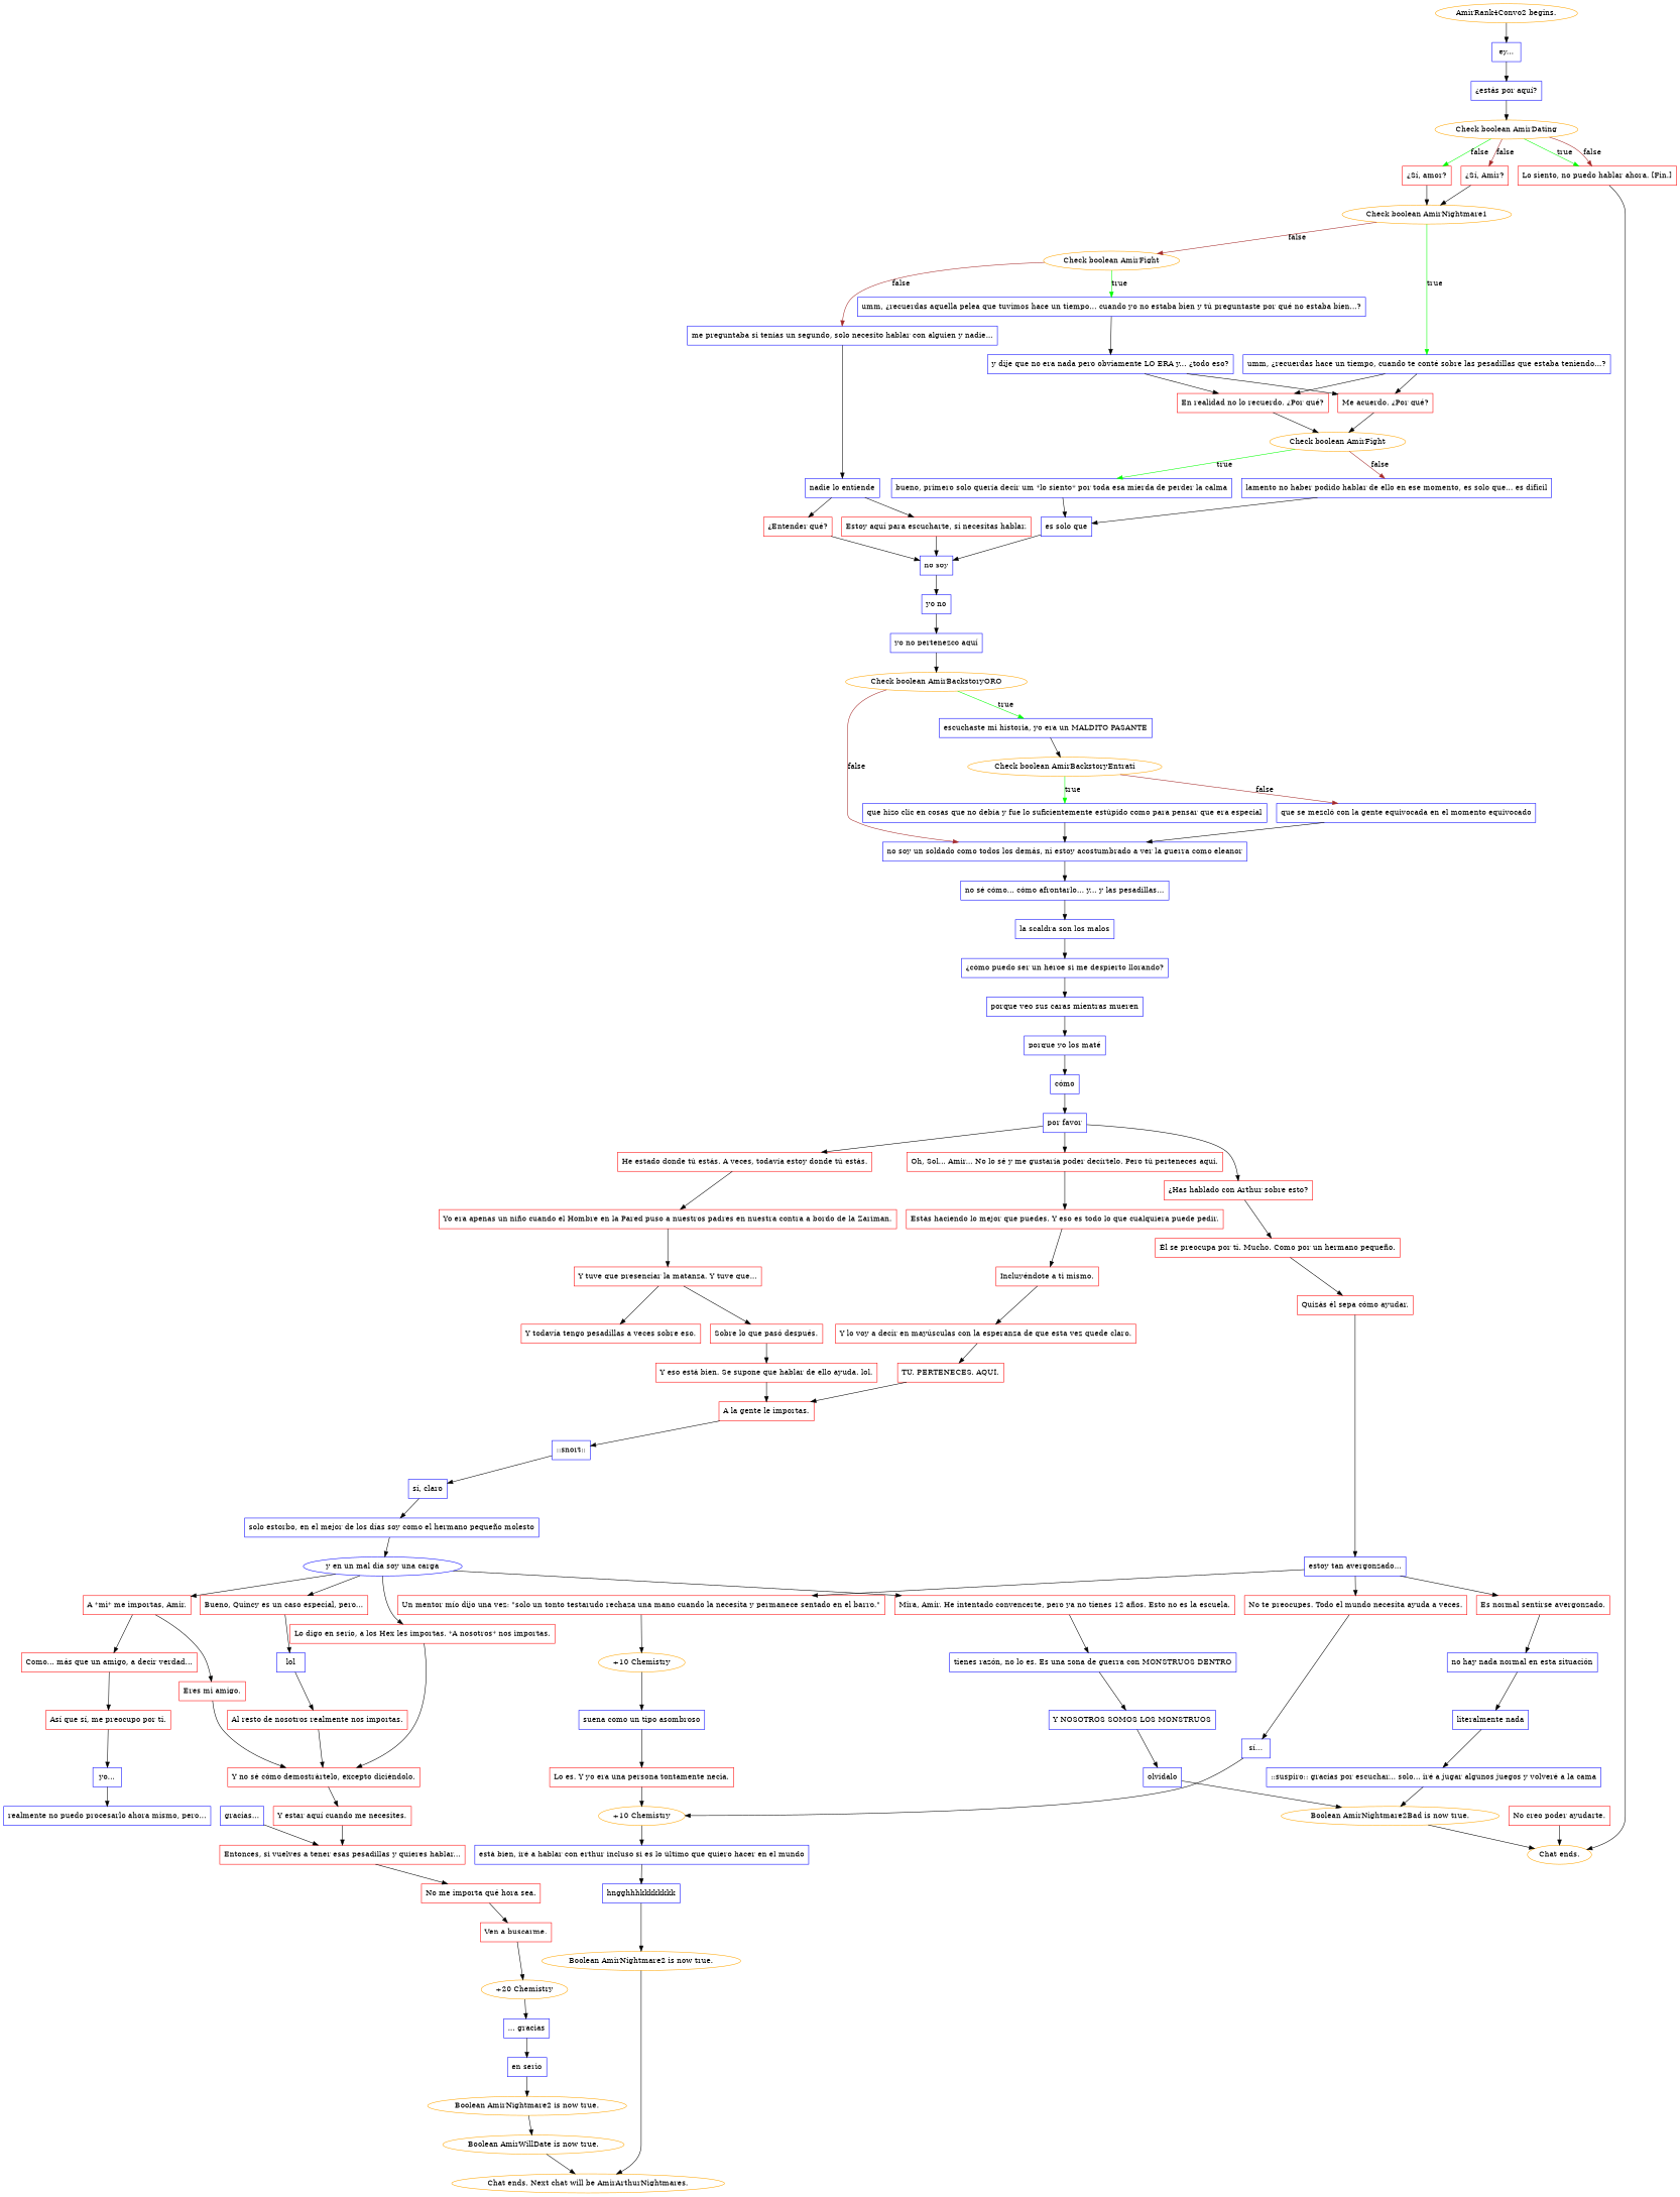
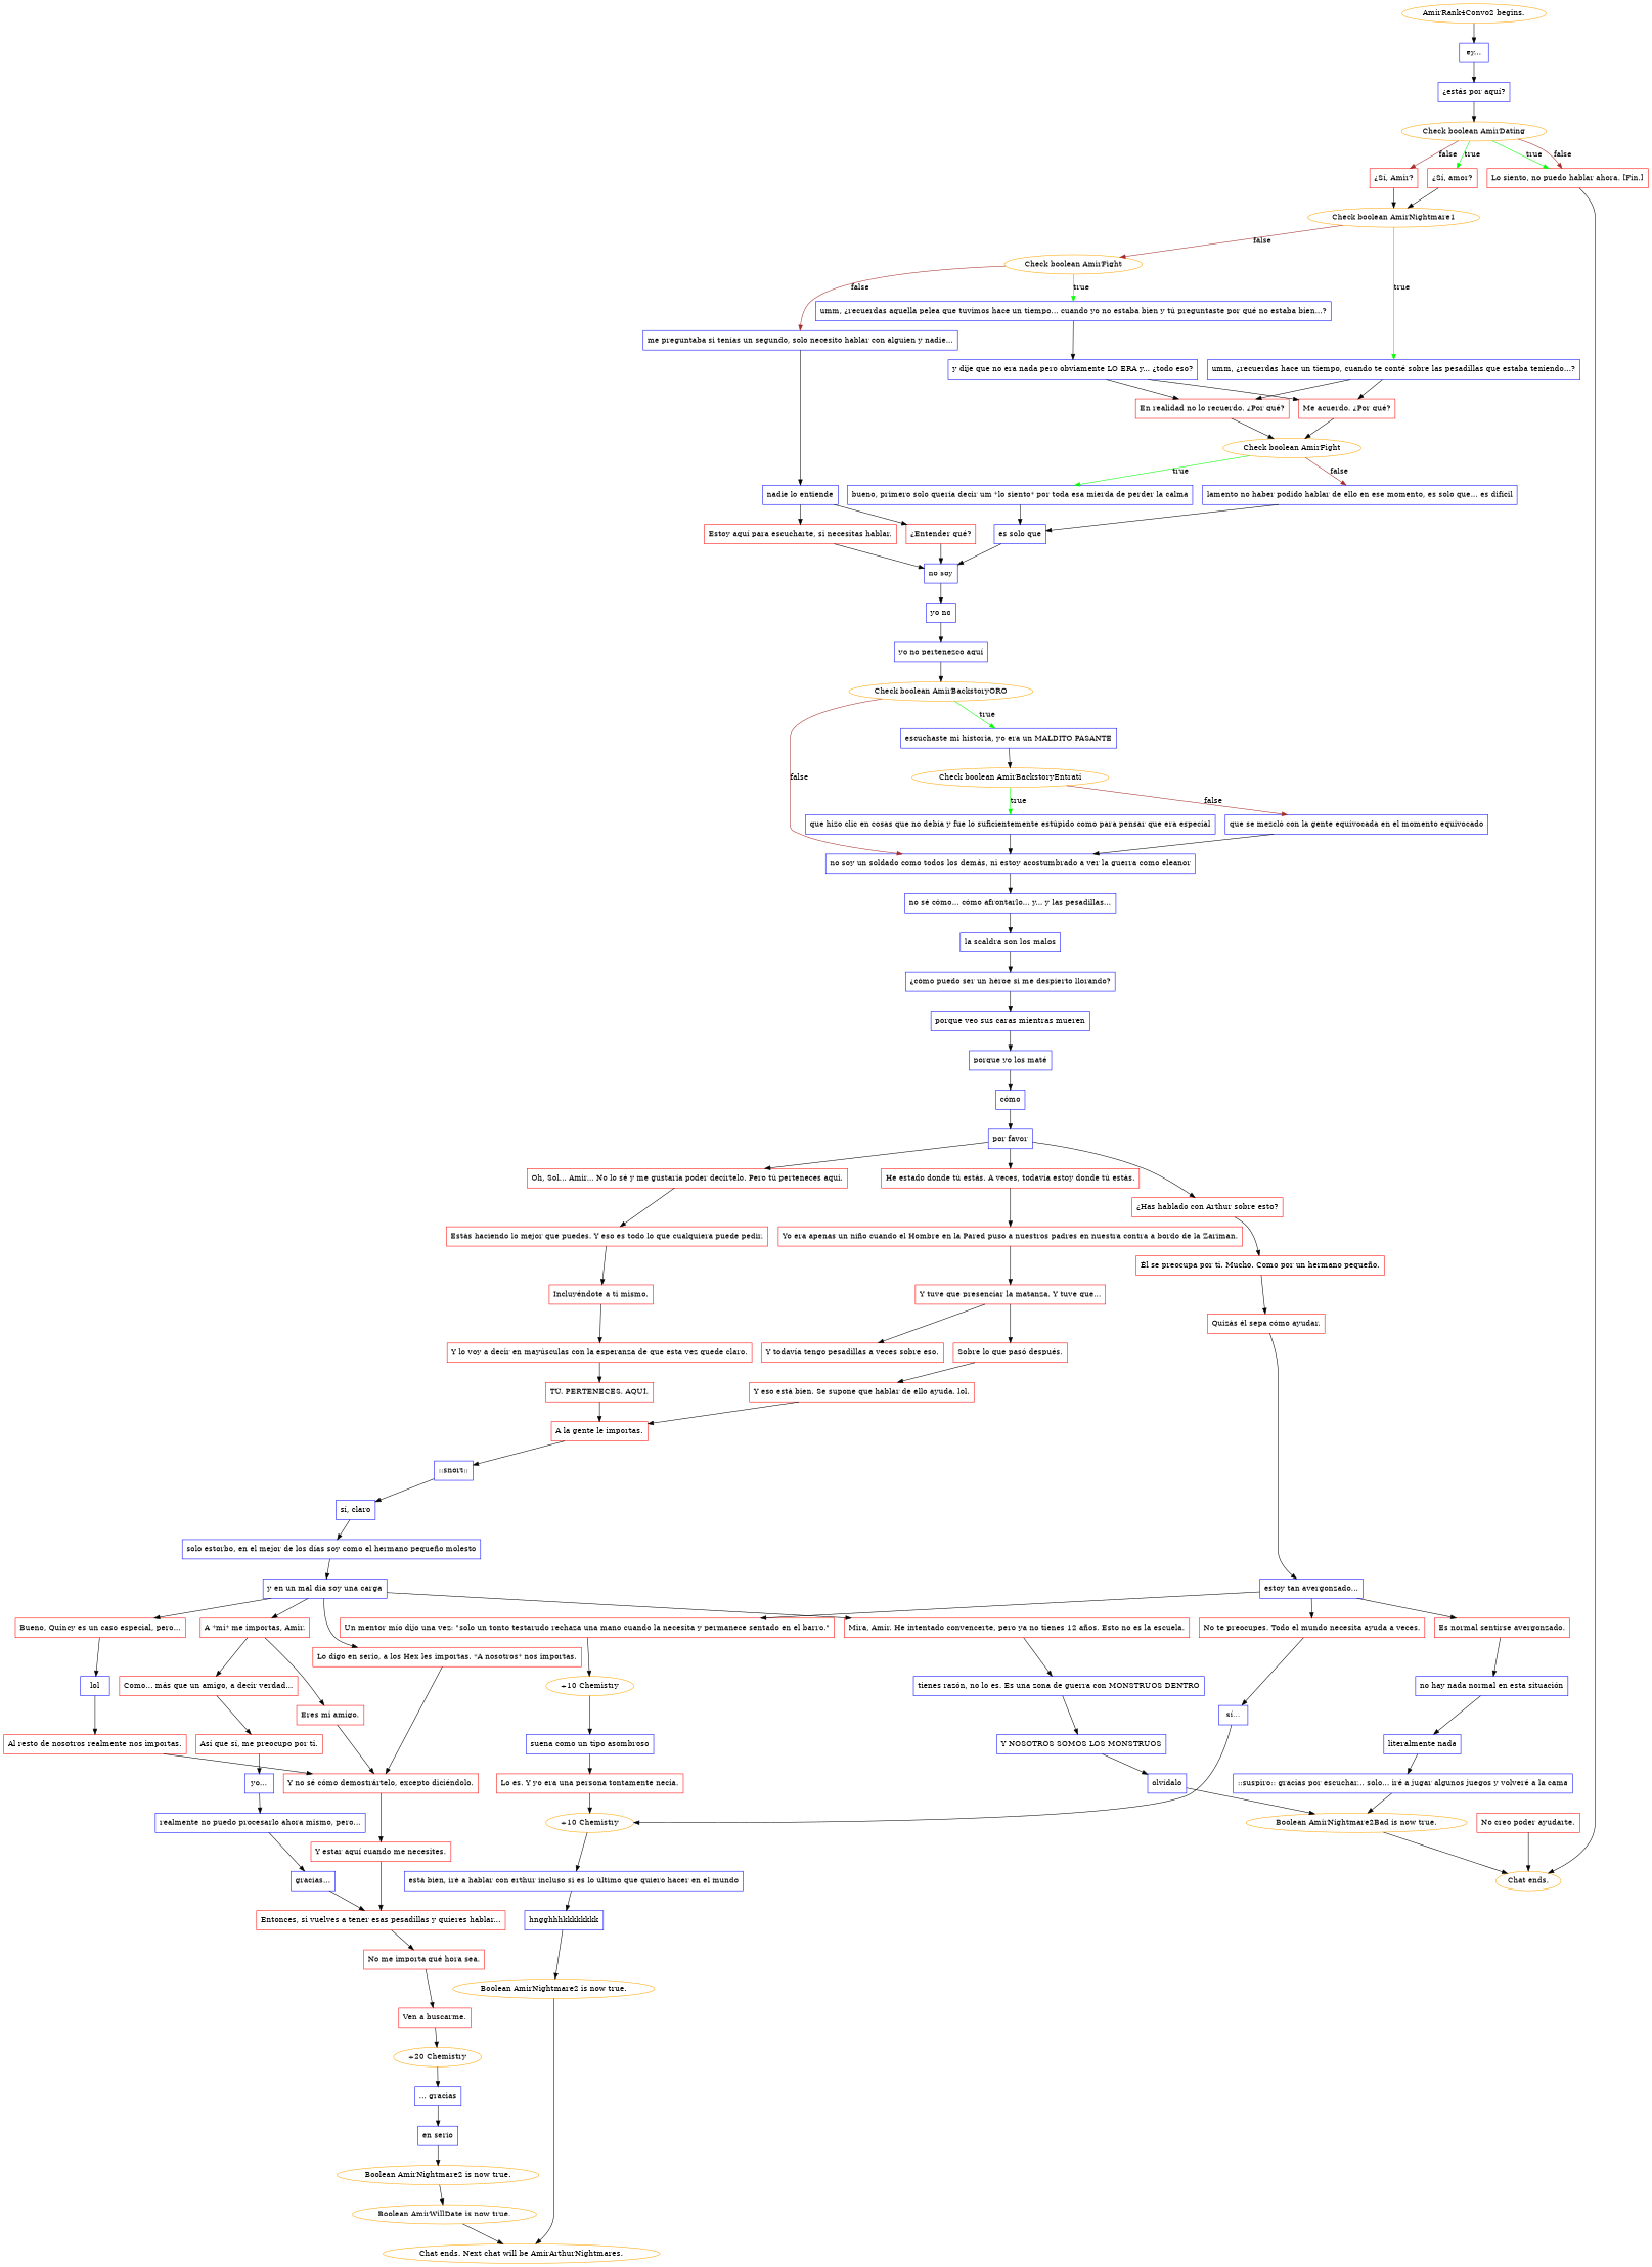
  digraph {
    node [color=blue shape=box]
    "AmirRank4Convo2 begins." [color=orange shape=""]
    n2 [label="ey..."]
    n3 [label="¿estás por aquí?"]
    n4 [color=orange label="Check boolean AmirDating" shape=""]
    n5 [color=red label="¿Sí, amor?"]
    n6 [color=red label="Lo siento, no puedo hablar ahora. [Fin.]"]
    n7 [color=red label="¿Sí, Amir?"]
    n8 [color=orange label="Check boolean AmirNightmare1" shape=""]
    "Chat ends." [color=orange shape=""]
    n10 [label="umm, ¿recuerdas hace un tiempo, cuando te conté sobre las pesadillas que estaba teniendo...?"]
    n11 [color=orange label="Check boolean AmirFight" shape=""]
    n12 [color=red label="En realidad no lo recuerdo. ¿Por qué?"]
    n13 [color=red label="Me acuerdo. ¿Por qué?"]
    n14 [label="umm, ¿recuerdas aquella pelea que tuvimos hace un tiempo... cuando yo no estaba bien y tú preguntaste por qué no estaba bien...?"]
    n15 [label="me preguntaba si tenías un segundo, solo necesito hablar con alguien y nadie..."]
    n16 [color=orange label="Check boolean AmirFight" shape=""]
    n17 [label="y dije que no era nada pero obviamente LO ERA y... ¿todo eso?"]
    n18 [label="nadie lo entiende"]
    n19 [label="bueno, primero solo quería decir um *lo siento* por toda esa mierda de perder la calma"]
    n20 [label="lamento no haber podido hablar de ello en ese momento, es solo que... es difícil"]
    n21 [color=red label="¿Entender qué?"]
    n22 [color=red label="Estoy aquí para escucharte, si necesitas hablar."]
    n23 [label="es solo que"]
    n24 [label="no soy"]
    n25 [label="yo no"]
    n26 [label="yo no pertenezco aquí"]
    n27 [color=orange label="Check boolean AmirBackstoryORO" shape=""]
    n28 [label="escuchaste mi historia, yo era un MALDITO PASANTE"]
    n29 [label="no soy un soldado como todos los demás, ni estoy acostumbrado a ver la guerra como eleanor"]
    n30 [color=orange label="Check boolean AmirBackstoryEntrati" shape=""]
    n31 [label="no sé cómo... cómo afrontarlo... y... y las pesadillas..."]
    n32 [label="que hizo clic en cosas que no debía y fue lo suficientemente estúpido como para pensar que era especial"]
    n33 [label="que se mezcló con la gente equivocada en el momento equivocado"]
    n34 [label="la scaldra son los malos"]
    n35 [label="¿cómo puedo ser un héroe si me despierto llorando?"]
    n36 [label="porque veo sus caras mientras mueren"]
    n37 [label="porque yo los maté"]
    n38 [label="cómo"]
    n39 [label="por favor"]
    n40 [color=red label="Oh, Sol... Amir... No lo sé y me gustaría poder decírtelo. Pero tú perteneces aquí."]
    n41 [color=red label="He estado donde tú estás. A veces, todavía estoy donde tú estás."]
    n42 [color=red label="¿Has hablado con Arthur sobre esto?"]
    n43 [color=red label="Estás haciendo lo mejor que puedes. Y eso es todo lo que cualquiera puede pedir."]
    n44 [color=red label="Yo era apenas un niño cuando el Hombre en la Pared puso a nuestros padres en nuestra contra a bordo de la Zariman."]
    n45 [color=red label="Él se preocupa por ti. Mucho. Como por un hermano pequeño."]
    n46 [color=red label="No creo poder ayudarte."]
    n47 [color=red label="Incluyéndote a ti mismo."]
    n48 [color=red label="Y tuve que presenciar la matanza. Y tuve que..."]
    n49 [color=red label="Quizás él sepa cómo ayudar."]
    n50 [color=red label="Y lo voy a decir en mayúsculas con la esperanza de que esta vez quede claro."]
    n51 [color=red label="Y todavía tengo pesadillas a veces sobre eso."]
    n52 [color=red label="Sobre lo que pasó después."]
    n53 [label="estoy tan avergonzado..."]
    n54 [color=red label="TÚ. PERTENECES. AQUÍ."]
    n55 [color=red label="No te preocupes. Todo el mundo necesita ayuda a veces."]
    n56 [color=red label="Un mentor mío dijo una vez: \"solo un tonto testarudo rechaza una mano cuando la necesita y permanece sentado en el barro.\""]
    n57 [color=red label="Es normal sentirse avergonzado."]
    n58 [color=red label="A la gente le importas."]
    n59 [color=red label="Y eso está bien. Se supone que hablar de ello ayuda. lol."]
    n60 [label="sí..."]
    n61 [color=orange label="+10 Chemistry" shape=""]
    n62 [label="no hay nada normal en esta situación"]
    n63 [label="::snort::"]
    n64 [color=orange label="+10 Chemistry" shape=""]
    n65 [label="suena como un tipo asombroso"]
    n66 [label="literalmente nada"]
    n67 [label="sí, claro"]
    n68 [label="está bien, iré a hablar con erthur incluso si es lo último que quiero hacer en el mundo"]
    n69 [color=red label="Lo es. Y yo era una persona tontamente necia."]
    n70 [label="::suspiro:: gracias por escuchar... solo... iré a jugar algunos juegos y volveré a la cama"]
    n71 [label="solo estorbo, en el mejor de los días soy como el hermano pequeño molesto"]
    n72 [label=hngghhhkkkkkkkk]
    n73 [color=orange label="Boolean AmirNightmare2Bad is now true." shape=""]
-   n74 [label="y en un mal día soy una carga" shape=ellipse]
+   n74 [label="y en un mal día soy una carga"]
    n75 [color=orange label="Boolean AmirNightmare2 is now true." shape=""]
    n76 [color=red label="A *mi* me importas, Amir."]
    n77 [color=red label="Lo digo en serio, a los Hex les importas. *A nosotros* nos importas."]
    n78 [color=red label="Bueno, Quincy es un caso especial, pero..."]
    n79 [color=red label="Mira, Amir. He intentado convencerte, pero ya no tienes 12 años. Esto no es la escuela."]
    "Chat ends. Next chat will be AmirArthurNightmares." [color=orange shape=""]
    n81 [color=red label="Como... más que un amigo, a decir verdad..."]
    n82 [color=red label="Eres mi amigo."]
    n83 [color=red label="Y no sé cómo demostrártelo, excepto diciéndolo."]
    n84 [label=lol]
    n85 [label="tienes razón, no lo es. Es una zona de guerra con MONSTRUOS DENTRO"]
    n86 [color=red label="Así que sí, me preocupo por ti."]
    n87 [color=red label="Y estar aquí cuando me necesites."]
    n88 [color=red label="Al resto de nosotros realmente nos importas."]
    n89 [label="Y NOSOTROS SOMOS LOS MONSTRUOS"]
    n90 [label="yo..."]
    n91 [color=red label="Entonces, si vuelves a tener esas pesadillas y quieres hablar..."]
    n92 [label="olvídalo"]
    n93 [label="realmente no puedo procesarlo ahora mismo, pero..."]
    n94 [color=red label="No me importa qué hora sea."]
    n95 [label="gracias..."]
    n96 [color=red label="Ven a buscarme."]
    n97 [color=orange label="+20 Chemistry" shape=""]
    n98 [label="... gracias"]
    n99 [label="en serio"]
    n100 [color=orange label="Boolean AmirNightmare2 is now true." shape=""]
    n101 [color=orange label="Boolean AmirWillDate is now true." shape=""]
    "AmirRank4Convo2 begins." -> n2
    n2 -> n3
    n3 -> n4
-   n4 -> n5 [color=green label=false]
+   n4 -> n5 [color=green label=true]
    n4 -> n6 [color=green label=true]
    n4 -> n6 [color=brown label=false]
    n4 -> n7 [color=brown label=false]
    n5 -> n8
    n6 -> "Chat ends."
    n7 -> n8
    n8 -> n10 [color=green label=true]
    n8 -> n11 [color=brown label=false]
    n10 -> n12
    n10 -> n13
    n11 -> n14 [color=green label=true]
    n11 -> n15 [color=brown label=false]
    n12 -> n16
    n13 -> n16
    n14 -> n17
    n15 -> n18
    n16 -> n19 [color=green label=true]
    n16 -> n20 [color=brown label=false]
    n17 -> n12
    n17 -> n13
    n18 -> n21
    n18 -> n22
    n19 -> n23
    n20 -> n23
    n21 -> n24
    n22 -> n24
    n23 -> n24
    n24 -> n25
    n25 -> n26
    n26 -> n27
    n27 -> n28 [color=green label=true]
    n27 -> n29 [color=brown label=false]
    n28 -> n30
    n29 -> n31
    n30 -> n32 [color=green label=true]
    n30 -> n33 [color=brown label=false]
    n31 -> n34
    n32 -> n29
    n33 -> n29
    n34 -> n35
    n35 -> n36
    n36 -> n37
    n37 -> n38
    n38 -> n39
    n39 -> n40
    n39 -> n41
    n39 -> n42
    n40 -> n43
    n41 -> n44
    n42 -> n45
    n43 -> n47
    n44 -> n48
    n45 -> n49
    n46 -> "Chat ends."
    n47 -> n50
    n48 -> n51
    n48 -> n52
    n49 -> n53
    n50 -> n54
    n52 -> n59
    n53 -> n55
    n53 -> n56
    n53 -> n57
    n54 -> n58
    n55 -> n60
    n56 -> n61
    n57 -> n62
    n58 -> n63
    n59 -> n58
    n60 -> n64
    n61 -> n65
    n62 -> n66
    n63 -> n67
    n64 -> n68
    n65 -> n69
    n66 -> n70
    n67 -> n71
    n68 -> n72
    n69 -> n64
    n70 -> n73
    n71 -> n74
    n72 -> n75
    n73 -> "Chat ends."
    n74 -> n76
    n74 -> n77
    n74 -> n78
    n74 -> n79
    n75 -> "Chat ends. Next chat will be AmirArthurNightmares."
    n76 -> n81
    n76 -> n82
    n77 -> n83
    n78 -> n84
    n79 -> n85
    n81 -> n86
    n82 -> n83
    n83 -> n87
    n84 -> n88
    n85 -> n89
    n86 -> n90
    n87 -> n91
    n88 -> n83
    n89 -> n92
    n90 -> n93
    n91 -> n94
    n92 -> n73
+   n93 -> n95
    n94 -> n96
    n95 -> n91
    n96 -> n97
    n97 -> n98
    n98 -> n99
    n99 -> n100
    n100 -> n101
    n101 -> "Chat ends. Next chat will be AmirArthurNightmares."
  }
